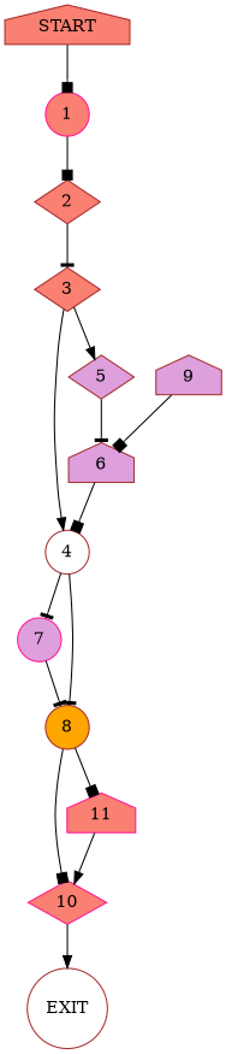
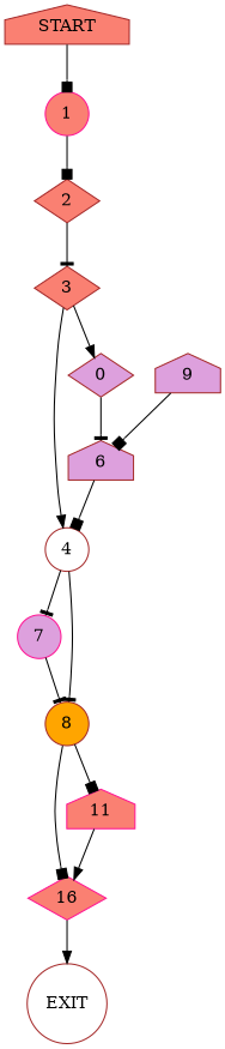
  digraph {
    node [color=brown fillcolor=salmon shape=circle style=filled]
    edge [arrowhead=box]
    n1 [label=START shape=house]
    1 [color=deeppink]
    2 [shape=diamond]
    n4 [fillcolor=white label=EXIT]
    3 [shape=diamond]
    4 [fillcolor=white]
-   5 [fillcolor=plum shape=diamond]
+   5 [fillcolor=plum shape=diamond label=0]
    7 [color=deeppink fillcolor=plum]
    8 [fillcolor=orange]
    6 [fillcolor=plum shape=house]
-   10 [color=deeppink shape=diamond]
+   10 [color=deeppink shape=diamond label=16]
    11 [color=deeppink shape=house]
    9 [fillcolor=plum shape=house]
    n1 -> 1
    1 -> 2
    2 -> 3 [arrowhead=tee]
    3 -> 4 [arrowhead=normal]
    3 -> 5 [arrowhead=normal]
    4 -> 7 [arrowhead=tee]
    4 -> 8 [arrowhead=tee]
    5 -> 6 [arrowhead=tee]
    7 -> 8 [arrowhead=tee]
    8 -> 10
    8 -> 11
    6 -> 4
    10 -> n4 [arrowhead=normal]
    11 -> 10 [arrowhead=normal]
    9 -> 6
  }
